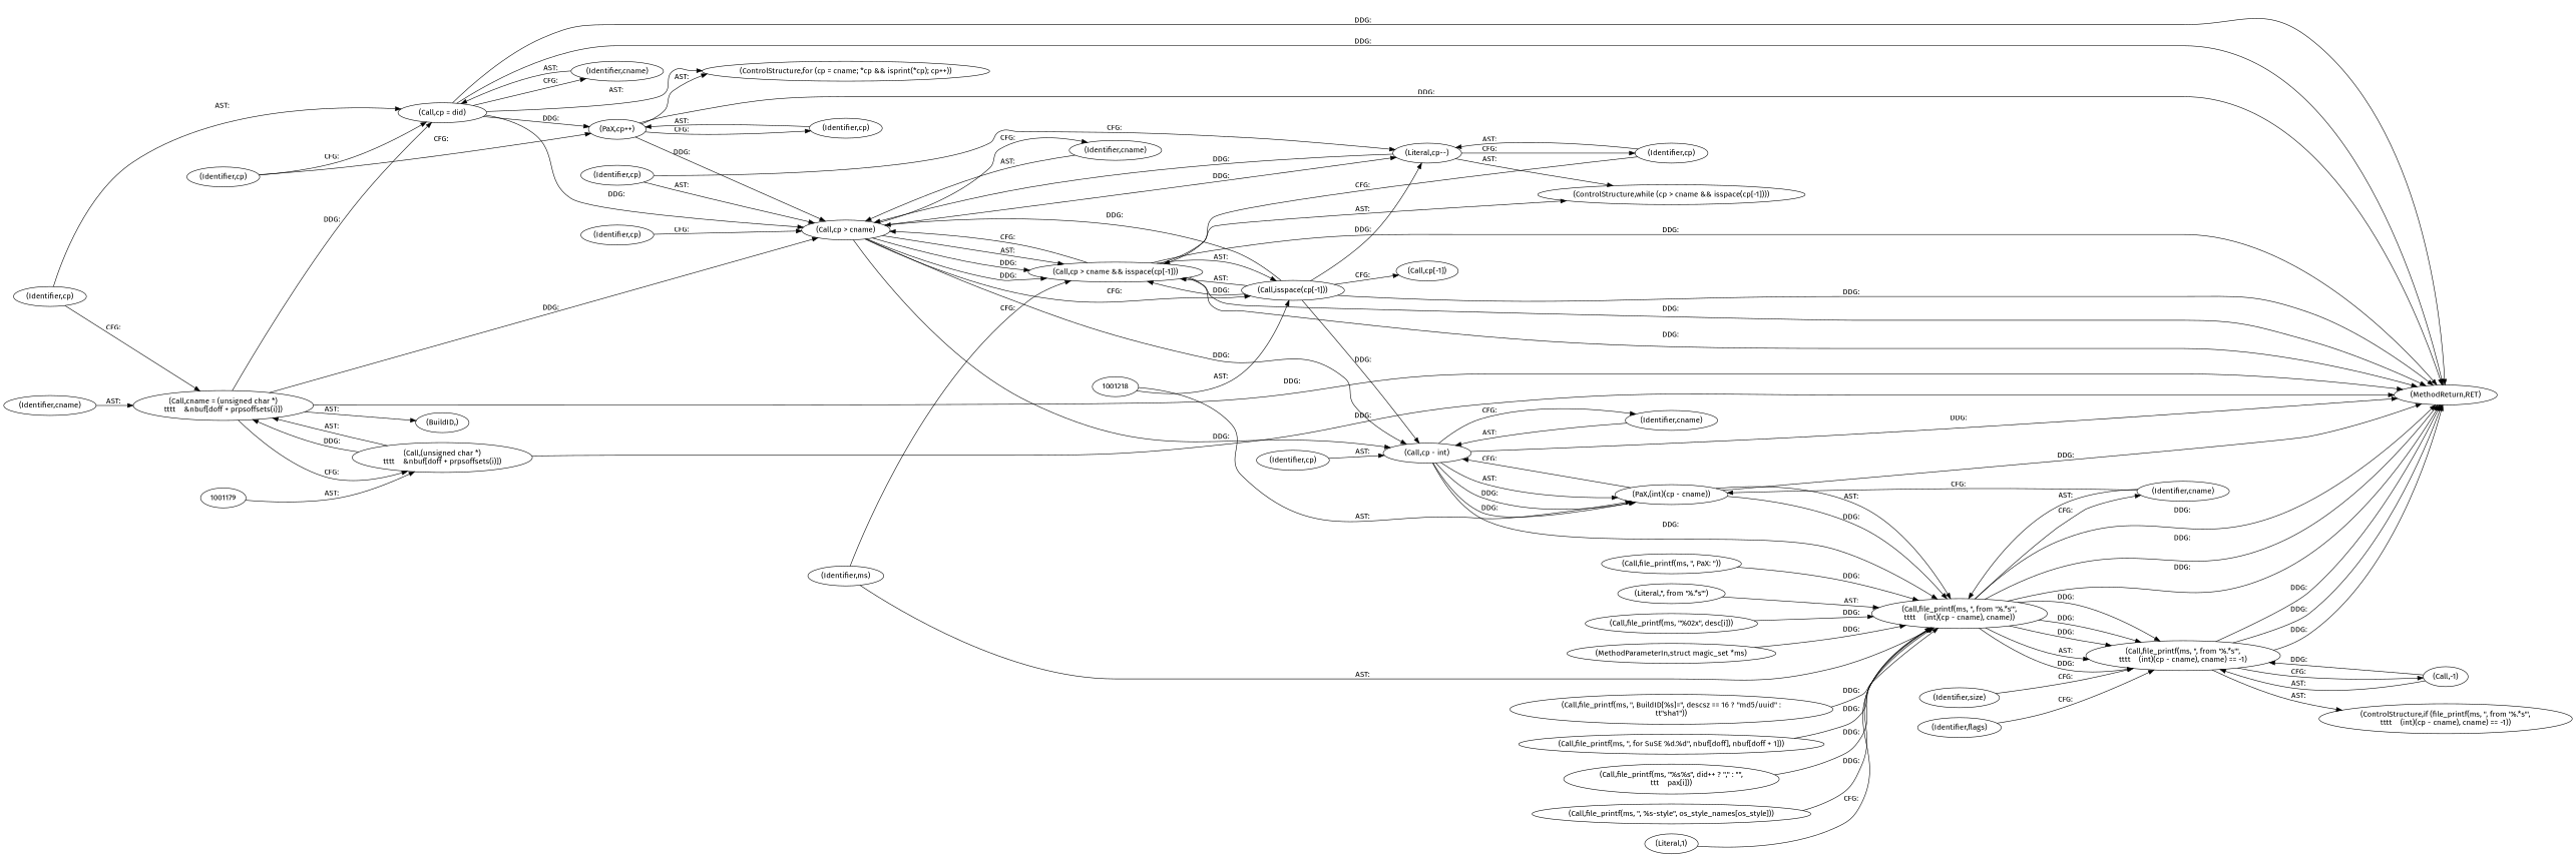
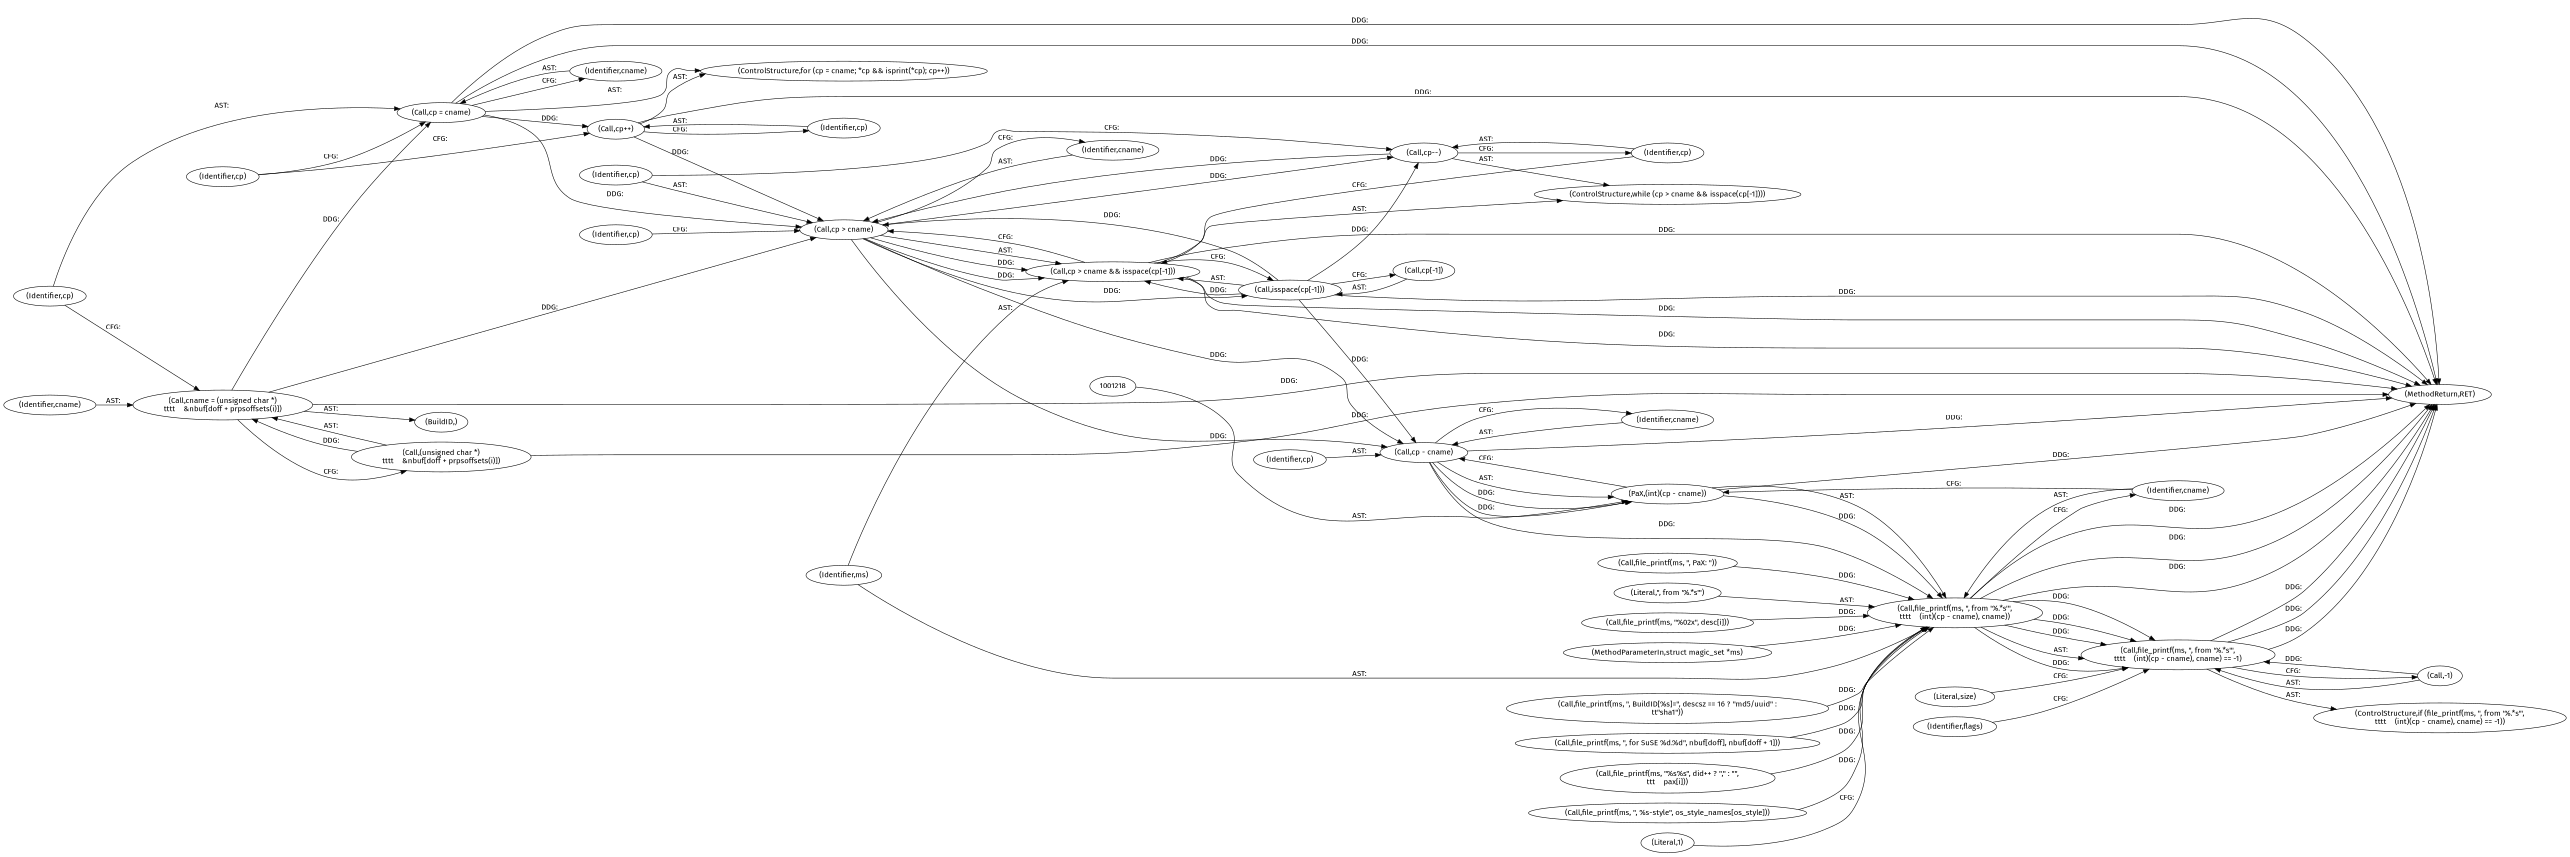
  digraph {
    fontname="Fira Sans"
    rankdir=LR
    node [fontname="Fira Sans"]
    edge [fontname="Fira Sans"]
    n1 [label="(Call,cname = (unsigned char *)\n\t\t\t\t    &nbuf[doff + prpsoffsets(i)])"]
    n2 [label="(Call,(unsigned char *)\n\t\t\t\t    &nbuf[doff + prpsoffsets(i)])"]
-   n3 [label="(Call,cp = did)"]
+   n3 [label="(Call,cp = cname)"]
    n4 [label="(Call,cp > cname)"]
    n5 [label="(MethodReturn,RET)"]
    n6 [label="(BuildID,)"]
-   n7 [label="(PaX,cp++)"]
+   n7 [label="(Call,cp++)"]
    n8 [label="(ControlStructure,for (cp = cname; *cp && isprint(*cp); cp++))"]
    n9 [label="(Identifier,cname)"]
    n10 [label="(Call,cp > cname && isspace(cp[-1]))"]
    n11 [label="(Call,isspace(cp[-1]))"]
-   n12 [label="(Literal,cp--)"]
-   n13 [label="(Call,cp - int)"]
+   n12 [label="(Call,cp--)"]
+   n13 [label="(Call,cp - cname)"]
    n14 [label="(Identifier,cname)"]
    n15 [label="(Identifier,cp)"]
    n16 [label="(ControlStructure,while (cp > cname && isspace(cp[-1])))"]
    n17 [label="(Call,cp[-1])"]
    n18 [label="(Identifier,cp)"]
    n19 [label="(PaX,(int)(cp - cname))"]
    n20 [label="(Call,file_printf(ms, \", from '%.*s'\",\n\t\t\t\t    (int)(cp - cname), cname))"]
    n21 [label="(Identifier,cname)"]
    n22 [label="(Call,file_printf(ms, \", from '%.*s'\",\n\t\t\t\t    (int)(cp - cname), cname) == -1)"]
    n23 [label="(Identifier,cname)"]
    n24 [label="(Call,-1)"]
    n25 [label="(ControlStructure,if (file_printf(ms, \", from '%.*s'\",\n\t\t\t\t    (int)(cp - cname), cname) == -1))"]
    n26 [label="(Identifier,cname)"]
    n27 [label="(Identifier,cp)"]
    n28 [label="(Identifier,cp)"]
    n29 [label="(Call,file_printf(ms, \", BuildID[%s]=\", descsz == 16 ? \"md5/uuid\" :\n\t\t\"sha1\"))"]
    n30 [label="(Identifier,cp)"]
    n31 [label="(Call,file_printf(ms, \", for SuSE %d.%d\", nbuf[doff], nbuf[doff + 1]))"]
    n32 [label="(Identifier,flags)"]
    n33 [label="(Call,file_printf(ms, \"%s%s\", did++ ? \",\" : \"\",\n\t\t\t    pax[i]))"]
    n34 [label="(Identifier,ms)"]
-   n35 [label="(Identifier,size)"]
+   n35 [label="(Literal,size)"]
    n36 [label="(Call,file_printf(ms, \", %s-style\", os_style_names[os_style]))"]
    n37 [label="(Literal,1)"]
    n38 [label="(Identifier,cp)"]
    n39 [label="(Call,file_printf(ms, \", PaX: \"))"]
    n40 [label="(Literal,\", from '%.*s'\")"]
    n41 [label="(Call,file_printf(ms, \"%02x\", desc[i]))"]
    n42 [label="(Identifier,cp)"]
    n43 [label="(MethodParameterIn,struct magic_set *ms)"]
-   1001179
    1001218
    n1 -> n2 [label="CFG: "]
    n1 -> n3 [label="DDG: "]
    n1 -> n4 [label="DDG: "]
    n1 -> n5 [label="DDG: "]
    n1 -> n6 [label="AST: "]
    n2 -> n1 [label="AST: "]
    n2 -> n1 [label="DDG: "]
    n2 -> n5 [label="DDG: "]
    n3 -> n4 [label="DDG: "]
    n3 -> n5 [label="DDG: "]
    n3 -> n5 [label="DDG: "]
    n3 -> n7 [label="DDG: "]
    n3 -> n8 [label="AST: "]
    n3 -> n9 [label="CFG: "]
    n4 -> n10 [label="AST: "]
    n4 -> n10 [label="DDG: "]
    n4 -> n10 [label="DDG: "]
-   n4 -> n11 [label="CFG: "]
+   n4 -> n11 [label="DDG: "]
    n4 -> n12 [label="DDG: "]
    n4 -> n13 [label="DDG: "]
    n4 -> n13 [label="DDG: "]
    n4 -> n14 [label="CFG: "]
    n7 -> n4 [label="DDG: "]
    n7 -> n5 [label="DDG: "]
    n7 -> n8 [label="AST: "]
    n7 -> n15 [label="CFG: "]
    n9 -> n3 [label="AST: "]
    n10 -> n4 [label="CFG: "]
    n10 -> n5 [label="DDG: "]
    n10 -> n5 [label="DDG: "]
    n10 -> n5 [label="DDG: "]
-   n10 -> n11 [label="AST: "]
+   n10 -> n11 [label="CFG: "]
    n10 -> n16 [label="AST: "]
    n11 -> n4 [label="DDG: "]
    n11 -> n5 [label="DDG: "]
    n11 -> n10 [label="AST: "]
    n11 -> n10 [label="DDG: "]
    n11 -> n12 [label="DDG: "]
    n11 -> n13 [label="DDG: "]
    n11 -> n17 [label="CFG: "]
    n12 -> n4 [label="DDG: "]
    n12 -> n16 [label="AST: "]
    n12 -> n18 [label="CFG: "]
    n13 -> n5 [label="DDG: "]
    n13 -> n19 [label="AST: "]
    n13 -> n19 [label="DDG: "]
    n13 -> n19 [label="DDG: "]
    n13 -> n20 [label="DDG: "]
    n13 -> n21 [label="CFG: "]
    n14 -> n4 [label="AST: "]
    n15 -> n7 [label="AST: "]
-   1001218 -> n11 [label="AST: "]
+   n17 -> n11 [label="AST: "]
    n18 -> n10 [label="CFG: "]
    n18 -> n12 [label="AST: "]
    n19 -> n5 [label="DDG: "]
    n19 -> n13 [label="CFG: "]
    n19 -> n20 [label="AST: "]
    n19 -> n20 [label="DDG: "]
    n20 -> n5 [label="DDG: "]
    n20 -> n5 [label="DDG: "]
    n20 -> n5 [label="DDG: "]
    n20 -> n22 [label="AST: "]
    n20 -> n22 [label="DDG: "]
    n20 -> n22 [label="DDG: "]
    n20 -> n22 [label="DDG: "]
    n20 -> n22 [label="DDG: "]
    n20 -> n23 [label="CFG: "]
    n21 -> n13 [label="AST: "]
    n22 -> n5 [label="DDG: "]
    n22 -> n5 [label="DDG: "]
    n22 -> n5 [label="DDG: "]
    n22 -> n24 [label="CFG: "]
    n22 -> n25 [label="AST: "]
    n23 -> n19 [label="CFG: "]
    n23 -> n20 [label="AST: "]
    n24 -> n22 [label="AST: "]
    n24 -> n22 [label="DDG: "]
    n26 -> n1 [label="AST: "]
    n27 -> n13 [label="AST: "]
    n28 -> n4 [label="CFG: "]
    n29 -> n20 [label="DDG: "]
    n30 -> n1 [label="CFG: "]
    n30 -> n3 [label="AST: "]
    n31 -> n20 [label="DDG: "]
    n32 -> n22 [label="CFG: "]
    n33 -> n20 [label="DDG: "]
-   n34 -> n10 [label="CFG: "]
+   n34 -> n10 [label="AST: "]
    n34 -> n20 [label="AST: "]
    n35 -> n22 [label="CFG: "]
    n36 -> n20 [label="DDG: "]
    n37 -> n20 [label="CFG: "]
    n38 -> n3 [label="CFG: "]
    n38 -> n7 [label="CFG: "]
    n39 -> n20 [label="DDG: "]
    n40 -> n20 [label="AST: "]
    n41 -> n20 [label="DDG: "]
    n42 -> n4 [label="AST: "]
    n42 -> n12 [label="CFG: "]
    n43 -> n20 [label="DDG: "]
-   1001179 -> n2 [label="AST: "]
    1001218 -> n19 [label="AST: "]
  }
